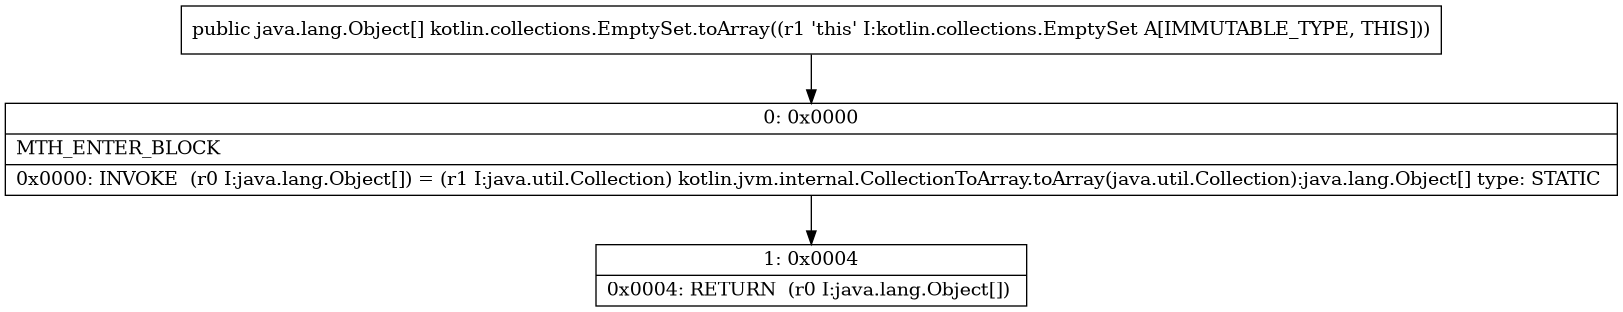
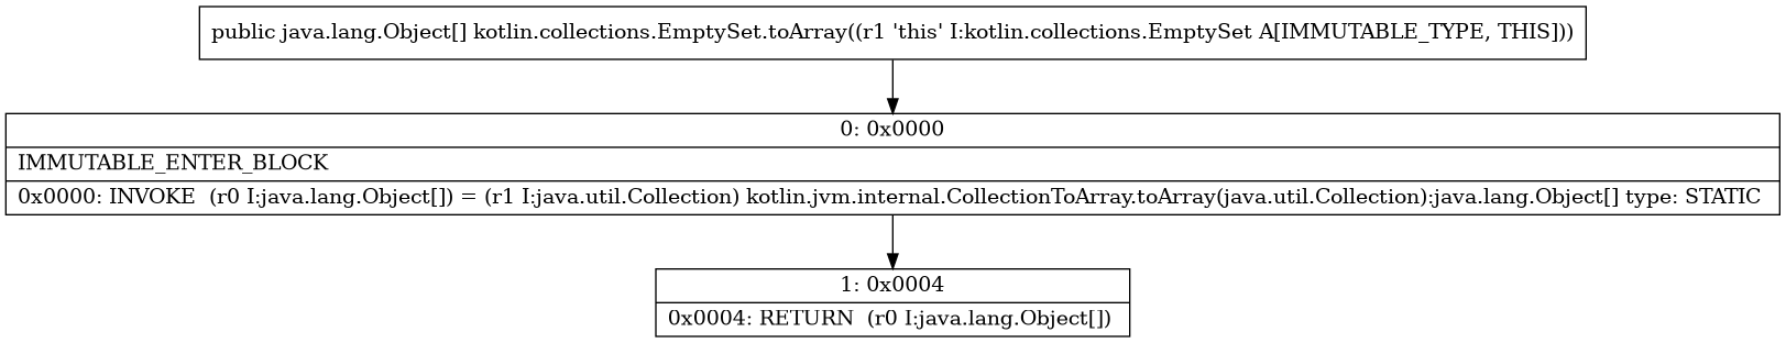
  digraph {
    node [shape=record]
-   n1 [label="{0\:\ 0x0000|MTH_ENTER_BLOCK\l|0x0000: INVOKE  (r0 I:java.lang.Object[]) = (r1 I:java.util.Collection) kotlin.jvm.internal.CollectionToArray.toArray(java.util.Collection):java.lang.Object[] type: STATIC \l}"]
+   n1 [label="{0\:\ 0x0000|IMMUTABLE_ENTER_BLOCK\l|0x0000: INVOKE  (r0 I:java.lang.Object[]) = (r1 I:java.util.Collection) kotlin.jvm.internal.CollectionToArray.toArray(java.util.Collection):java.lang.Object[] type: STATIC \l}"]
    n2 [label="{1\:\ 0x0004|0x0004: RETURN  (r0 I:java.lang.Object[]) \l}"]
    n3 [label="{public java.lang.Object[] kotlin.collections.EmptySet.toArray((r1 'this' I:kotlin.collections.EmptySet A[IMMUTABLE_TYPE, THIS])) }"]
    n1 -> n2
    n3 -> n1
  }
